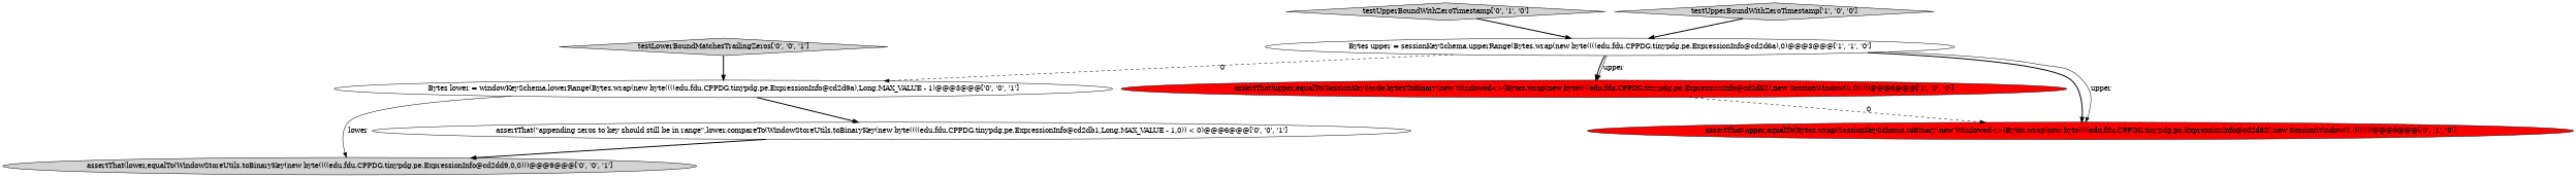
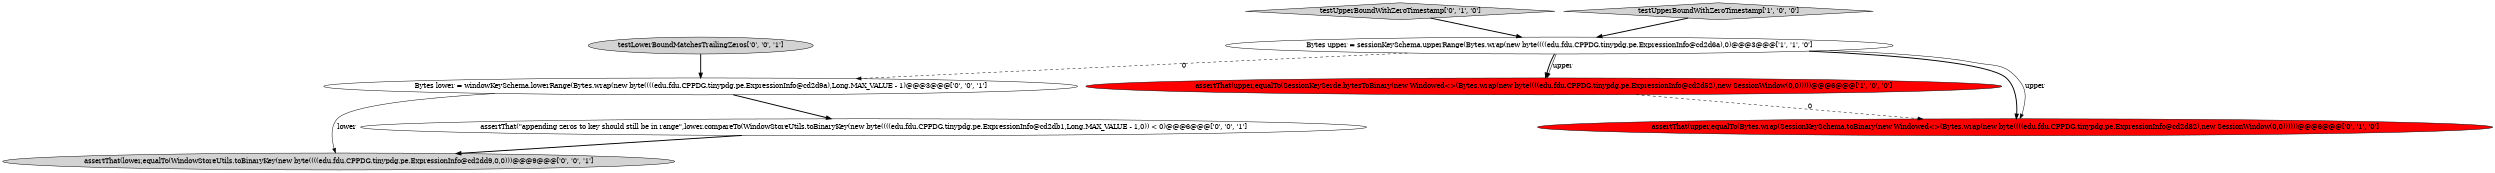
  digraph {
    node [fillcolor=lightgray shape=ellipse style=filled]
    edge [style=bold]
    n1 [label="assertThat(lower,equalTo(WindowStoreUtils.toBinaryKey(new byte((((edu.fdu.CPPDG.tinypdg.pe.ExpressionInfo@cd2dd9,0,0)))@@@9@@@['0', '0', '1']"]
-   n2 [label="testLowerBoundMatchesTrailingZeros['0', '0', '1']" shape=diamond]
+   n2 [label="testLowerBoundMatchesTrailingZeros['0', '0', '1']"]
    n3 [fillcolor=white label="Bytes lower = windowKeySchema.lowerRange(Bytes.wrap(new byte((((edu.fdu.CPPDG.tinypdg.pe.ExpressionInfo@cd2d9a),Long.MAX_VALUE - 1)@@@3@@@['0', '0', '1']"]
    n4 [fillcolor=white label="assertThat(\"appending zeros to key should still be in range\",lower.compareTo(WindowStoreUtils.toBinaryKey(new byte((((edu.fdu.CPPDG.tinypdg.pe.ExpressionInfo@cd2db1,Long.MAX_VALUE - 1,0)) < 0)@@@6@@@['0', '0', '1']"]
    n5 [label="testUpperBoundWithZeroTimestamp['0', '1', '0']" shape=diamond]
    n6 [fillcolor=white label="Bytes upper = sessionKeySchema.upperRange(Bytes.wrap(new byte((((edu.fdu.CPPDG.tinypdg.pe.ExpressionInfo@cd2d6a),0)@@@3@@@['1', '1', '0']"]
    n7 [fillcolor=red label="assertThat(upper,equalTo(SessionKeySerde.bytesToBinary(new Windowed<>(Bytes.wrap(new byte((((edu.fdu.CPPDG.tinypdg.pe.ExpressionInfo@cd2d52),new SessionWindow(0,0)))))@@@6@@@['1', '0', '0']"]
    n8 [fillcolor=red label="assertThat(upper,equalTo(Bytes.wrap(SessionKeySchema.toBinary(new Windowed<>(Bytes.wrap(new byte((((edu.fdu.CPPDG.tinypdg.pe.ExpressionInfo@cd2d82),new SessionWindow(0,0))))))@@@6@@@['0', '1', '0']"]
    n9 [label="testUpperBoundWithZeroTimestamp['1', '0', '0']" shape=diamond]
    n2 -> n3
    n3 -> n1 [label=lower style=solid]
    n3 -> n4
    n4 -> n1
    n5 -> n6
    n6 -> n3 [label=0 style=dashed]
    n6 -> n7
    n6 -> n7 [label=upper style=solid]
    n6 -> n8
    n6 -> n8 [label=upper style=solid]
    n7 -> n8 [label=0 style=dashed]
    n9 -> n6
  }
